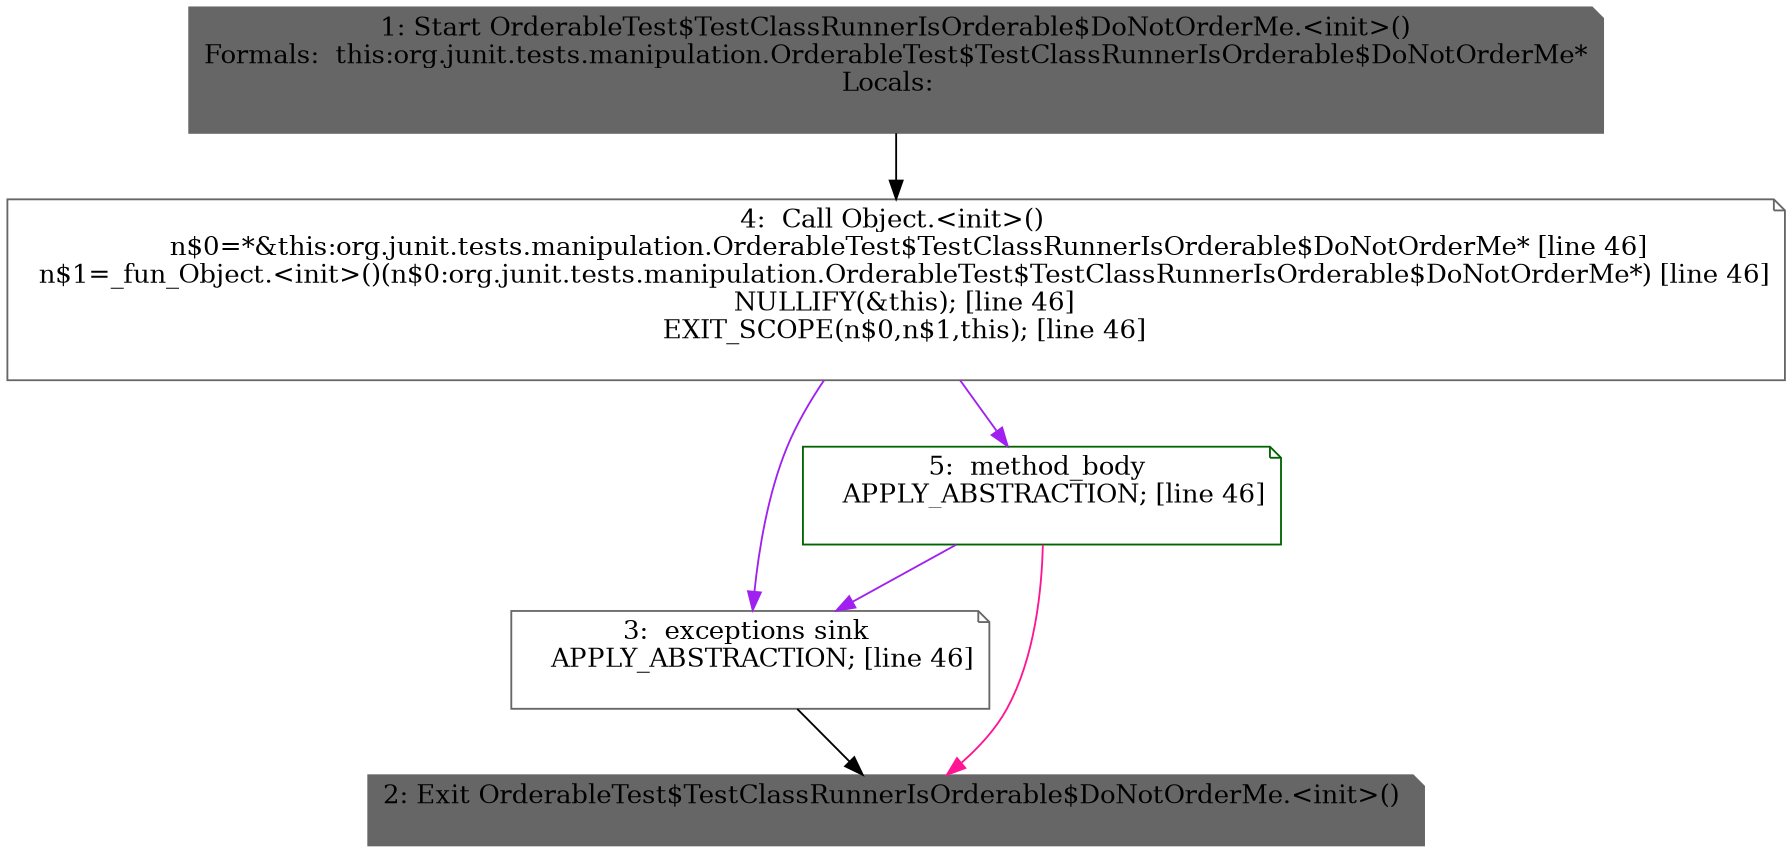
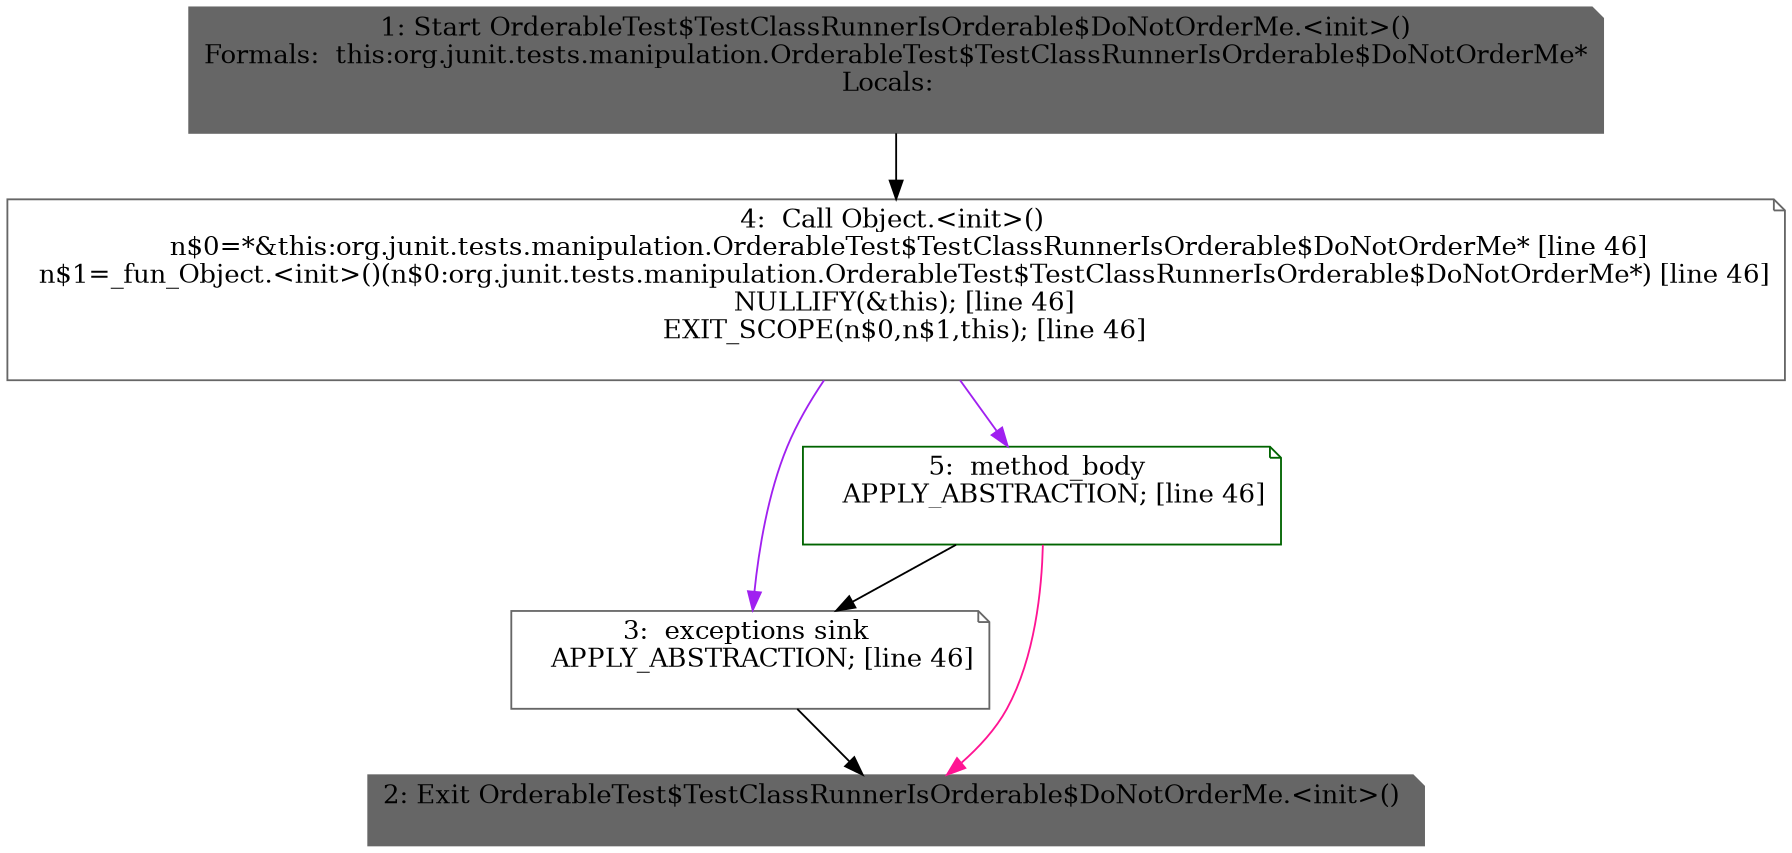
  digraph {
    node [color=gray40 shape=note]
    edge [color=black]
    n1 [label="1: Start OrderableTest$TestClassRunnerIsOrderable$DoNotOrderMe.<init>()\nFormals:  this:org.junit.tests.manipulation.OrderableTest$TestClassRunnerIsOrderable$DoNotOrderMe*\nLocals:  \n  " style=filled]
    n2 [label="4:  Call Object.<init>() \n   n$0=*&this:org.junit.tests.manipulation.OrderableTest$TestClassRunnerIsOrderable$DoNotOrderMe* [line 46]\n  n$1=_fun_Object.<init>()(n$0:org.junit.tests.manipulation.OrderableTest$TestClassRunnerIsOrderable$DoNotOrderMe*) [line 46]\n  NULLIFY(&this); [line 46]\n  EXIT_SCOPE(n$0,n$1,this); [line 46]\n "]
    n3 [label="3:  exceptions sink \n   APPLY_ABSTRACTION; [line 46]\n "]
    n4 [label="5:  method_body \n   APPLY_ABSTRACTION; [line 46]\n " color=darkgreen]
    n5 [label="2: Exit OrderableTest$TestClassRunnerIsOrderable$DoNotOrderMe.<init>() \n  " style=filled]
    n1 -> n2
    n2 -> n3 [color=purple]
    n2 -> n4 [color=purple]
    n3 -> n5
-   n4 -> n3 [color=purple]
+   n4 -> n3
    n4 -> n5 [color=deeppink]
  }
